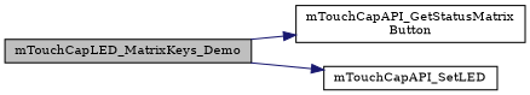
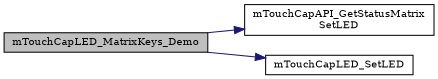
  digraph {
    fontname="DejaVu Serif"
    rankdir=LR
    node [color=black fillcolor=white fontname="DejaVu Serif" fontsize=10 shape=record style=filled]
    edge [color=midnightblue fontname="DejaVu Serif" fontsize=10 labelfontname=Helvetica labelfontsize=10 style=solid]
    n1 [fillcolor=grey75 fontcolor=black height=0.2 label=mTouchCapLED_MatrixKeys_Demo width=0.4]
-   n2 [height=0.2 label="mTouchCapAPI_GetStatusMatrix\lButton" width=0.4]
-   n3 [height=0.2 label=mTouchCapAPI_SetLED width=0.4]
+   n2 [height=0.2 label="mTouchCapAPI_GetStatusMatrix\lSetLED" width=0.4]
+   n3 [height=0.2 label=mTouchCapLED_SetLED width=0.4]
    n1 -> n2
    n1 -> n3
  }
